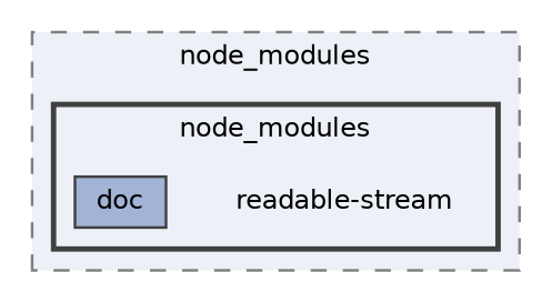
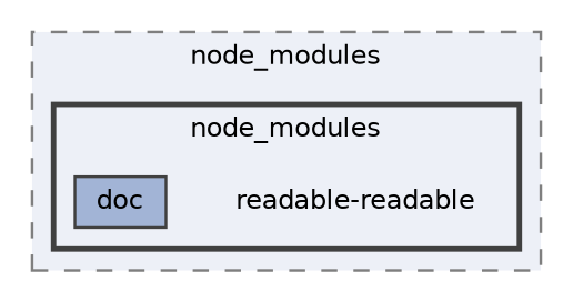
  digraph {
    compound=true
    node [fontname=Helvetica fontsize=10]
-   n1 [height=0.2 label="readable-stream" shape=plaintext width=0.4]
+   n1 [height=0.2 label="readable-readable" shape=plaintext width=0.4]
    n2 [color=grey25 fillcolor="#a2b4d6" height=0.2 label=doc shape=box style=filled width=0.4]
    subgraph cluster_1 {
      bgcolor="#edf0f7"
      fontname=Helvetica
      fontsize=10
      label=node_modules
      pencolor=grey50
      style="filled,dashed"
      subgraph cluster_2 {
        bgcolor="#edf0f7"
        fontname=Helvetica
        fontsize=10
        pencolor=grey25
        style="filled,bold"
        n1
        n2
      }
    }
  }
